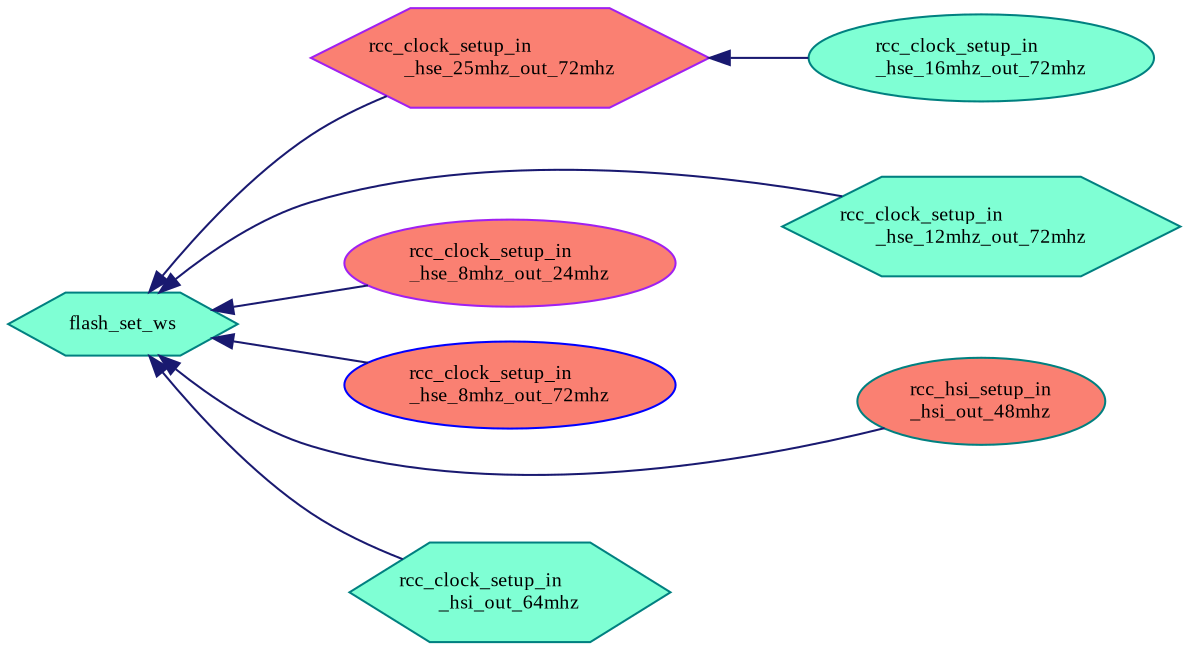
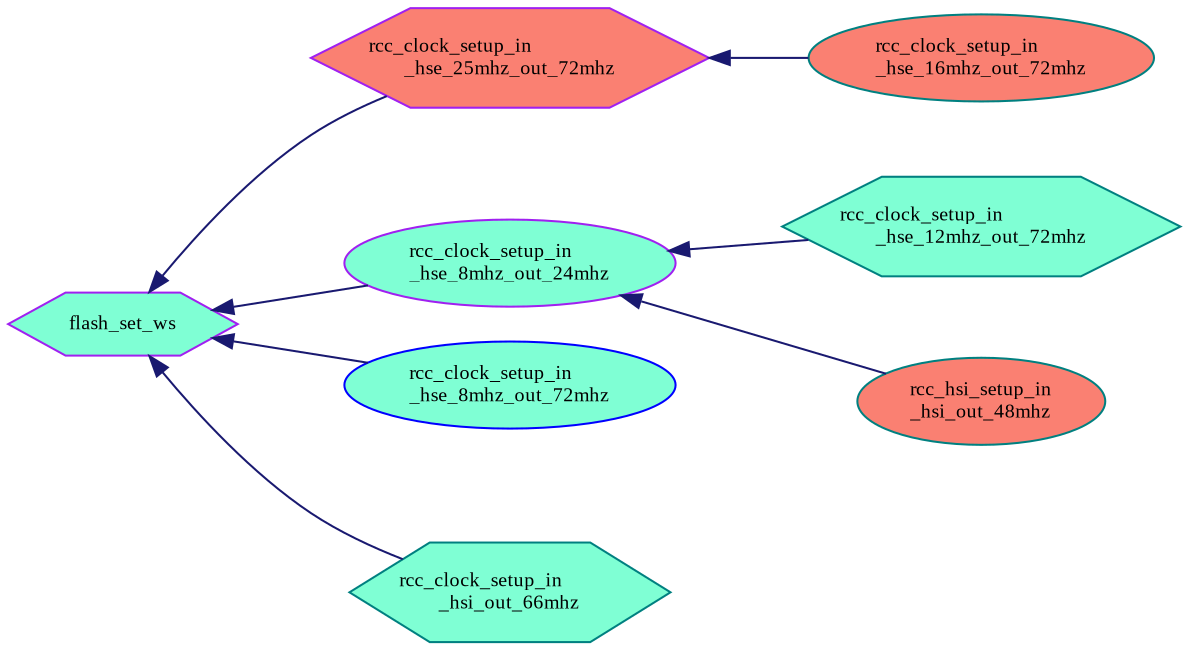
  digraph {
    fontname="Liberation Serif"
    rankdir=LR
    node [color=teal fillcolor=salmon fontname="Liberation Serif" fontsize=10 shape=hexagon style=filled]
    edge [color=midnightblue dir=back fontname="Liberation Serif" fontsize=10 labelfontname=Helvetica labelfontsize=10 style=solid]
-   n1 [fillcolor=aquamarine fontcolor=black height=0.2 label=flash_set_ws width=0.4]
+   n1 [color=purple fillcolor=aquamarine fontcolor=black height=0.2 label=flash_set_ws width=0.4]
    n2 [fillcolor=aquamarine height=0.2 label="rcc_clock_setup_in\l_hse_12mhz_out_72mhz" width=0.4]
    n3 [color=purple height=0.2 label="rcc_clock_setup_in\l_hse_25mhz_out_72mhz" width=0.4]
-   n4 [color=purple height=0.2 label="rcc_clock_setup_in\l_hse_8mhz_out_24mhz" shape=ellipse width=0.4]
-   n5 [color=blue height=0.2 label="rcc_clock_setup_in\l_hse_8mhz_out_72mhz" shape=ellipse width=0.4]
+   n4 [color=purple fillcolor=aquamarine height=0.2 label="rcc_clock_setup_in\l_hse_8mhz_out_24mhz" shape=ellipse width=0.4]
+   n5 [color=blue fillcolor=aquamarine height=0.2 label="rcc_clock_setup_in\l_hse_8mhz_out_72mhz" shape=ellipse width=0.4]
    n6 [height=0.2 label="rcc_hsi_setup_in\l_hsi_out_48mhz" shape=ellipse width=0.4]
-   n7 [fillcolor=aquamarine height=0.2 label="rcc_clock_setup_in\l_hsi_out_64mhz" width=0.4]
-   n8 [fillcolor=aquamarine height=0.2 label="rcc_clock_setup_in\l_hse_16mhz_out_72mhz" shape=ellipse width=0.4]
-   n1 -> n2
+   n7 [fillcolor=aquamarine height=0.2 label="rcc_clock_setup_in\l_hsi_out_66mhz" width=0.4]
+   n8 [height=0.2 label="rcc_clock_setup_in\l_hse_16mhz_out_72mhz" shape=ellipse width=0.4]
+   n4 -> n2
    n1 -> n3
    n1 -> n4
    n1 -> n5
-   n1 -> n6
+   n4 -> n6
    n1 -> n7
    n3 -> n8
  }
